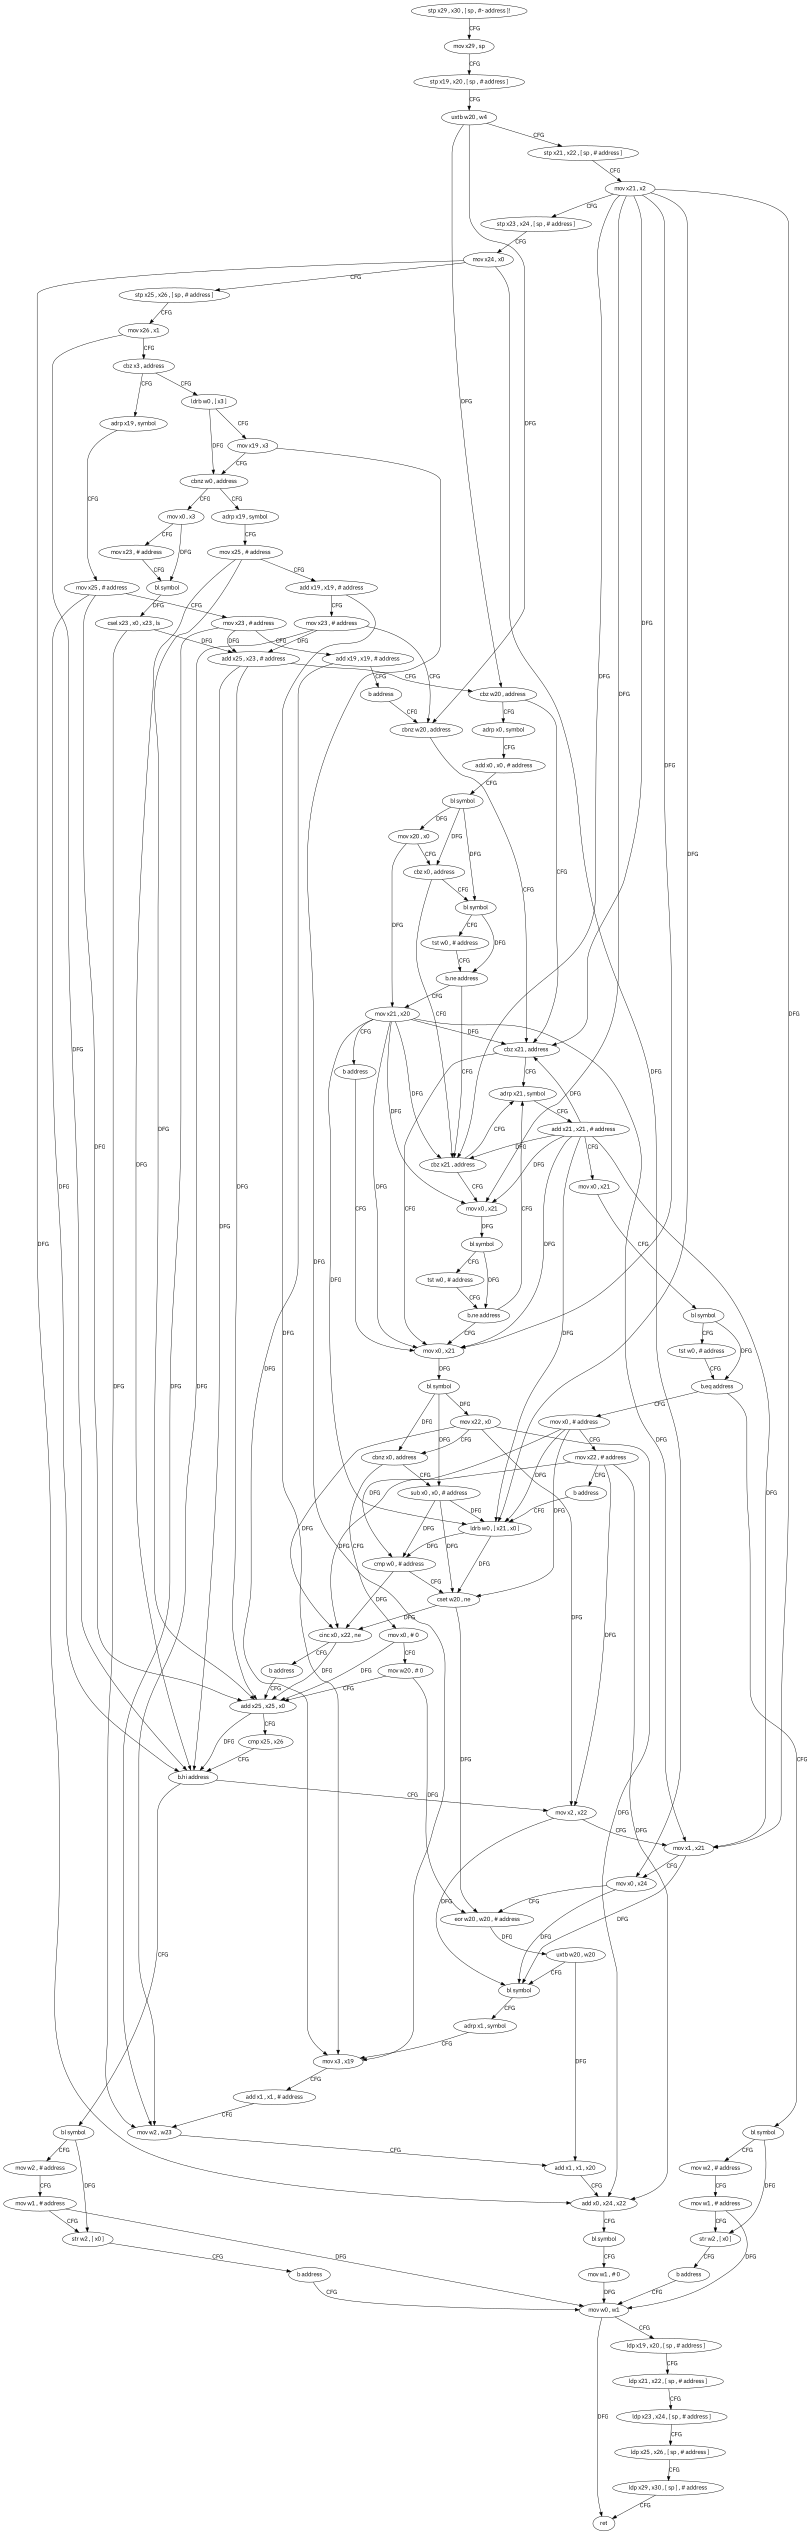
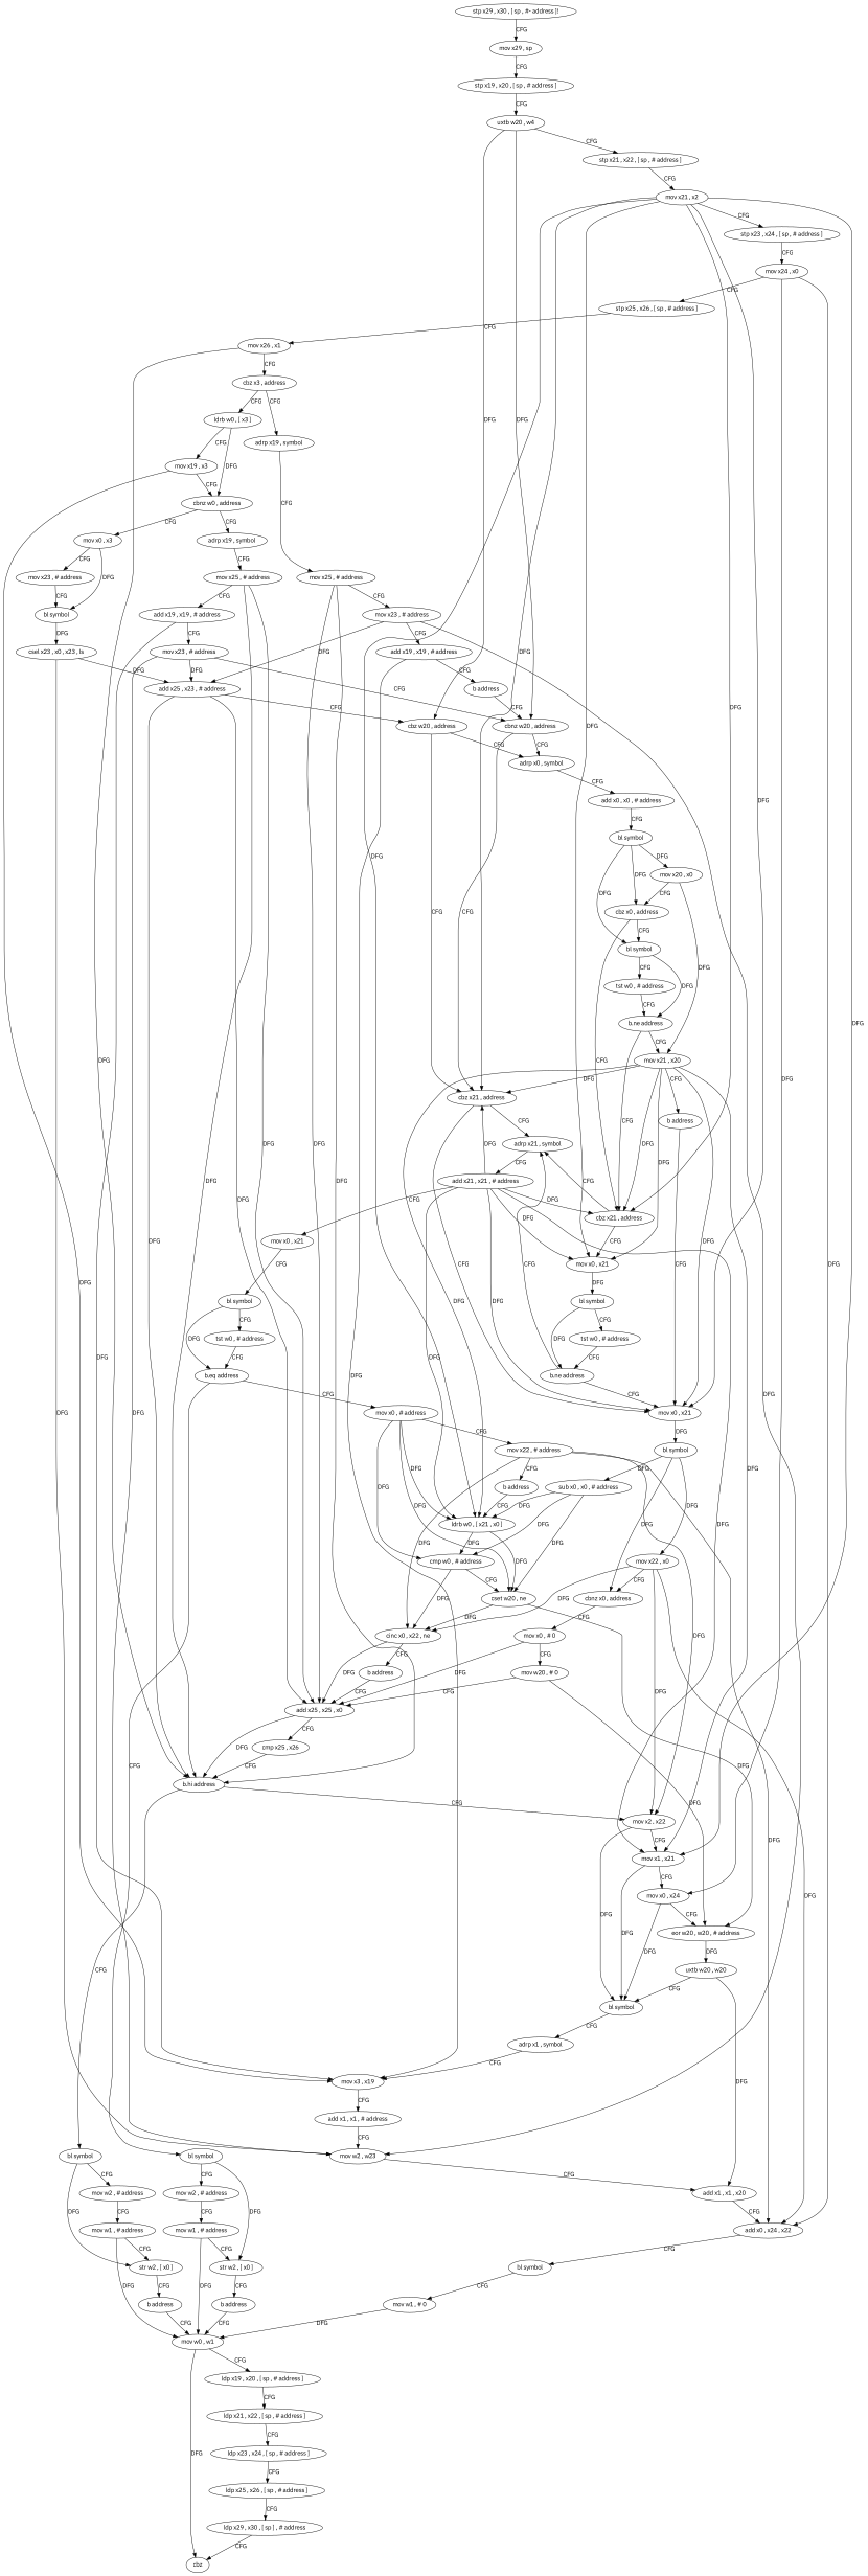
  digraph {
    fontname="IBM Plex Sans"
    node [fontname="IBM Plex Sans"]
    edge [fontname="IBM Plex Sans"]
    n1 [label="stp x29 , x30 , [ sp , #- address ]!"]
    n2 [label="mov x29 , sp"]
    n3 [label="stp x19 , x20 , [ sp , # address ]"]
    n4 [label="uxtb w20 , w4"]
    n5 [label="stp x21 , x22 , [ sp , # address ]"]
    n6 [label="cbnz w20 , address"]
    n7 [label="cbz w20 , address"]
    n8 [label="mov x21 , x2"]
    n9 [label="cbz x21 , address"]
    n10 [label="adrp x0 , symbol"]
    n11 [label="stp x23 , x24 , [ sp , # address ]"]
    n12 [label="cbz x21 , address"]
    n13 [label="mov x0 , x21"]
    n14 [label="mov x0 , x21"]
    n15 [label="ldrb w0 , [ x21 , x0 ]"]
    n16 [label="mov x1 , x21"]
    n17 [label="mov x24 , x0"]
    n18 [label="adrp x21 , symbol"]
    n19 [label="bl symbol"]
    n20 [label="bl symbol"]
    n21 [label="cmp w0 , # address"]
    n22 [label="cset w20 , ne"]
    n23 [label="mov x0 , x24"]
    n24 [label="bl symbol"]
    n25 [label="stp x25 , x26 , [ sp , # address ]"]
    n26 [label="add x0 , x24 , x22"]
    n27 [label="mov x26 , x1"]
    n28 [label="eor w20 , w20 , # address"]
    n29 [label="bl symbol"]
    n30 [label="cbz x3 , address"]
    n31 [label="b.hi address"]
    n32 [label="adrp x19 , symbol"]
    n33 [label="ldrb w0 , [ x3 ]"]
    n34 [label="mov x2 , x22"]
    n35 [label="bl symbol"]
    n36 [label="mov x25 , # address"]
    n37 [label="mov x19 , x3"]
    n38 [label="cbnz w0 , address"]
    n39 [label="mov x23 , # address"]
    n40 [label="add x25 , x25 , x0"]
    n41 [label="mov x3 , x19"]
    n42 [label="mov x0 , x3"]
    n43 [label="adrp x19 , symbol"]
    n44 [label="add x19 , x19 , # address"]
    n45 [label="add x25 , x23 , # address"]
    n46 [label="mov w2 , w23"]
    n47 [label="cmp x25 , x26"]
    n48 [label="b address"]
    n49 [label="add x1 , x1 , x20"]
    n50 [label="add x1 , x1 , # address"]
    n51 [label="add x0 , x0 , # address"]
    n52 [label="mov x23 , # address"]
    n53 [label="bl symbol"]
    n54 [label="mov x25 , # address"]
    n55 [label="csel x23 , x0 , x23 , ls"]
    n56 [label="add x19 , x19 , # address"]
    n57 [label="bl symbol"]
    n58 [label="add x21 , x21 , # address"]
    n59 [label="mov x23 , # address"]
    n60 [label="mov x20 , x0"]
    n61 [label="cbz x0 , address"]
    n62 [label="bl symbol"]
    n63 [label="mov x21 , x20"]
    n64 [label="tst w0 , # address"]
    n65 [label="b.ne address"]
    n66 [label="b address"]
    n67 [label="mov x0 , x21"]
    n68 [label="mov x22 , x0"]
    n69 [label="cbnz x0 , address"]
    n70 [label="sub x0 , x0 , # address"]
    n71 [label="tst w0 , # address"]
    n72 [label="b.ne address"]
    n73 [label="bl symbol"]
    n74 [label="tst w0 , # address"]
    n75 [label="b.eq address"]
    n76 [label="bl symbol"]
    n77 [label="mov x0 , # address"]
    n78 [label="mov w2 , # address"]
    n79 [label="str w2 , [ x0 ]"]
    n80 [label="mov x22 , # address"]
    n81 [label="mov w1 , # address"]
    n82 [label="b address"]
    n83 [label="cinc x0 , x22 , ne"]
    n84 [label="b address"]
    n85 [label="mov x0 , # 0"]
    n86 [label="b address"]
    n87 [label="mov w20 , # 0"]
    n88 [label="mov w0 , w1"]
    n89 [label="ldp x19 , x20 , [ sp , # address ]"]
-   n90 [label=ret]
+   n90 [label=cbz]
    n91 [label="ldp x21 , x22 , [ sp , # address ]"]
    n92 [label="uxtb w20 , w20"]
    n93 [label="ldp x23 , x24 , [ sp , # address ]"]
    n94 [label="ldp x25 , x26 , [ sp , # address ]"]
    n95 [label="ldp x29 , x30 , [ sp ] , # address"]
    n96 [label="mov w2 , # address"]
    n97 [label="str w2 , [ x0 ]"]
    n98 [label="mov w1 , # address"]
    n99 [label="b address"]
    n100 [label="adrp x1 , symbol"]
    n101 [label="mov w1 , # 0"]
    n1 -> n2 [label=CFG]
    n2 -> n3 [label=CFG]
    n3 -> n4 [label=CFG]
    n4 -> n5 [label=CFG]
    n4 -> n6 [label=DFG]
    n4 -> n7 [label=DFG]
    n5 -> n8 [label=CFG]
    n6 -> n9 [label=CFG]
+   n6 -> n10 [label=CFG]
    n7 -> n9 [label=CFG]
    n7 -> n10 [label=CFG]
    n8 -> n9 [label=DFG]
    n8 -> n11 [label=CFG]
    n8 -> n12 [label=DFG]
    n8 -> n13 [label=DFG]
    n8 -> n14 [label=DFG]
    n8 -> n15 [label=DFG]
    n8 -> n16 [label=DFG]
    n9 -> n13 [label=CFG]
    n9 -> n18 [label=CFG]
    n10 -> n51 [label=CFG]
    n11 -> n17 [label=CFG]
    n12 -> n14 [label=CFG]
    n12 -> n18 [label=CFG]
    n13 -> n19 [label=DFG]
    n14 -> n20 [label=DFG]
    n15 -> n21 [label=DFG]
    n15 -> n22 [label=DFG]
    n16 -> n23 [label=CFG]
    n16 -> n24 [label=DFG]
    n17 -> n23 [label=DFG]
    n17 -> n25 [label=CFG]
    n17 -> n26 [label=DFG]
    n18 -> n58 [label=CFG]
    n19 -> n68 [label=DFG]
    n19 -> n69 [label=DFG]
    n19 -> n70 [label=DFG]
    n20 -> n71 [label=CFG]
    n20 -> n72 [label=DFG]
    n21 -> n22 [label=CFG]
    n21 -> n83 [label=DFG]
    n22 -> n28 [label=DFG]
    n22 -> n83 [label=DFG]
    n23 -> n24 [label=DFG]
    n23 -> n28 [label=CFG]
    n24 -> n100 [label=CFG]
    n25 -> n27 [label=CFG]
    n26 -> n29 [label=CFG]
    n27 -> n30 [label=CFG]
    n27 -> n31 [label=DFG]
    n28 -> n92 [label=DFG]
    n29 -> n101 [label=CFG]
    n30 -> n32 [label=CFG]
    n30 -> n33 [label=CFG]
    n31 -> n34 [label=CFG]
    n31 -> n35 [label=CFG]
    n32 -> n36 [label=CFG]
    n33 -> n37 [label=CFG]
    n33 -> n38 [label=DFG]
    n34 -> n16 [label=CFG]
    n34 -> n24 [label=DFG]
    n35 -> n96 [label=CFG]
    n35 -> n97 [label=DFG]
    n36 -> n31 [label=DFG]
    n36 -> n39 [label=CFG]
    n36 -> n40 [label=DFG]
    n37 -> n38 [label=CFG]
    n37 -> n41 [label=DFG]
    n38 -> n42 [label=CFG]
    n38 -> n43 [label=CFG]
    n39 -> n44 [label=CFG]
    n39 -> n45 [label=DFG]
    n39 -> n46 [label=DFG]
    n40 -> n31 [label=DFG]
    n40 -> n47 [label=CFG]
    n41 -> n50 [label=CFG]
    n42 -> n52 [label=CFG]
    n42 -> n53 [label=DFG]
    n43 -> n54 [label=CFG]
    n44 -> n41 [label=DFG]
    n44 -> n48 [label=CFG]
    n45 -> n7 [label=CFG]
    n45 -> n31 [label=DFG]
    n45 -> n40 [label=DFG]
    n46 -> n49 [label=CFG]
    n47 -> n31 [label=CFG]
    n48 -> n6 [label=CFG]
    n49 -> n26 [label=CFG]
    n50 -> n46 [label=CFG]
    n51 -> n57 [label=CFG]
    n52 -> n53 [label=CFG]
    n53 -> n55 [label=DFG]
    n54 -> n31 [label=DFG]
    n54 -> n40 [label=DFG]
    n54 -> n56 [label=CFG]
    n55 -> n45 [label=DFG]
    n55 -> n46 [label=DFG]
    n56 -> n41 [label=DFG]
    n56 -> n59 [label=CFG]
    n57 -> n60 [label=DFG]
    n57 -> n61 [label=DFG]
    n57 -> n62 [label=DFG]
    n58 -> n9 [label=DFG]
    n58 -> n12 [label=DFG]
    n58 -> n13 [label=DFG]
    n58 -> n14 [label=DFG]
    n58 -> n15 [label=DFG]
    n58 -> n16 [label=DFG]
    n58 -> n67 [label=CFG]
    n59 -> n6 [label=CFG]
    n59 -> n45 [label=DFG]
    n59 -> n46 [label=DFG]
    n60 -> n61 [label=CFG]
    n60 -> n63 [label=DFG]
    n61 -> n12 [label=CFG]
    n61 -> n62 [label=CFG]
    n62 -> n64 [label=CFG]
    n62 -> n65 [label=DFG]
    n63 -> n9 [label=DFG]
    n63 -> n12 [label=DFG]
    n63 -> n13 [label=DFG]
    n63 -> n14 [label=DFG]
    n63 -> n15 [label=DFG]
    n63 -> n16 [label=DFG]
    n63 -> n66 [label=CFG]
    n64 -> n65 [label=CFG]
    n65 -> n12 [label=CFG]
    n65 -> n63 [label=CFG]
    n66 -> n13 [label=CFG]
    n67 -> n73 [label=CFG]
    n68 -> n26 [label=DFG]
    n68 -> n34 [label=DFG]
    n68 -> n69 [label=CFG]
    n68 -> n83 [label=DFG]
-   n69 -> n70 [label=CFG]
    n69 -> n85 [label=CFG]
    n70 -> n15 [label=DFG]
    n70 -> n21 [label=DFG]
    n70 -> n22 [label=DFG]
    n71 -> n72 [label=CFG]
    n72 -> n13 [label=CFG]
    n72 -> n18 [label=CFG]
    n73 -> n74 [label=CFG]
    n73 -> n75 [label=DFG]
    n74 -> n75 [label=CFG]
    n75 -> n76 [label=CFG]
    n75 -> n77 [label=CFG]
    n76 -> n78 [label=CFG]
    n76 -> n79 [label=DFG]
    n77 -> n15 [label=DFG]
    n77 -> n21 [label=DFG]
    n77 -> n22 [label=DFG]
    n77 -> n80 [label=CFG]
    n78 -> n81 [label=CFG]
    n79 -> n82 [label=CFG]
    n80 -> n26 [label=DFG]
    n80 -> n34 [label=DFG]
    n80 -> n83 [label=DFG]
    n80 -> n84 [label=CFG]
    n81 -> n79 [label=CFG]
    n81 -> n88 [label=DFG]
    n82 -> n88 [label=CFG]
    n83 -> n40 [label=DFG]
    n83 -> n86 [label=CFG]
    n84 -> n15 [label=CFG]
    n85 -> n40 [label=DFG]
    n85 -> n87 [label=CFG]
    n86 -> n40 [label=CFG]
    n87 -> n28 [label=DFG]
    n87 -> n40 [label=CFG]
    n88 -> n89 [label=CFG]
    n88 -> n90 [label=DFG]
    n89 -> n91 [label=CFG]
    n91 -> n93 [label=CFG]
    n92 -> n24 [label=CFG]
    n92 -> n49 [label=DFG]
    n93 -> n94 [label=CFG]
    n94 -> n95 [label=CFG]
    n95 -> n90 [label=CFG]
    n96 -> n98 [label=CFG]
    n97 -> n99 [label=CFG]
    n98 -> n88 [label=DFG]
    n98 -> n97 [label=CFG]
    n99 -> n88 [label=CFG]
    n100 -> n41 [label=CFG]
    n101 -> n88 [label=DFG]
  }
